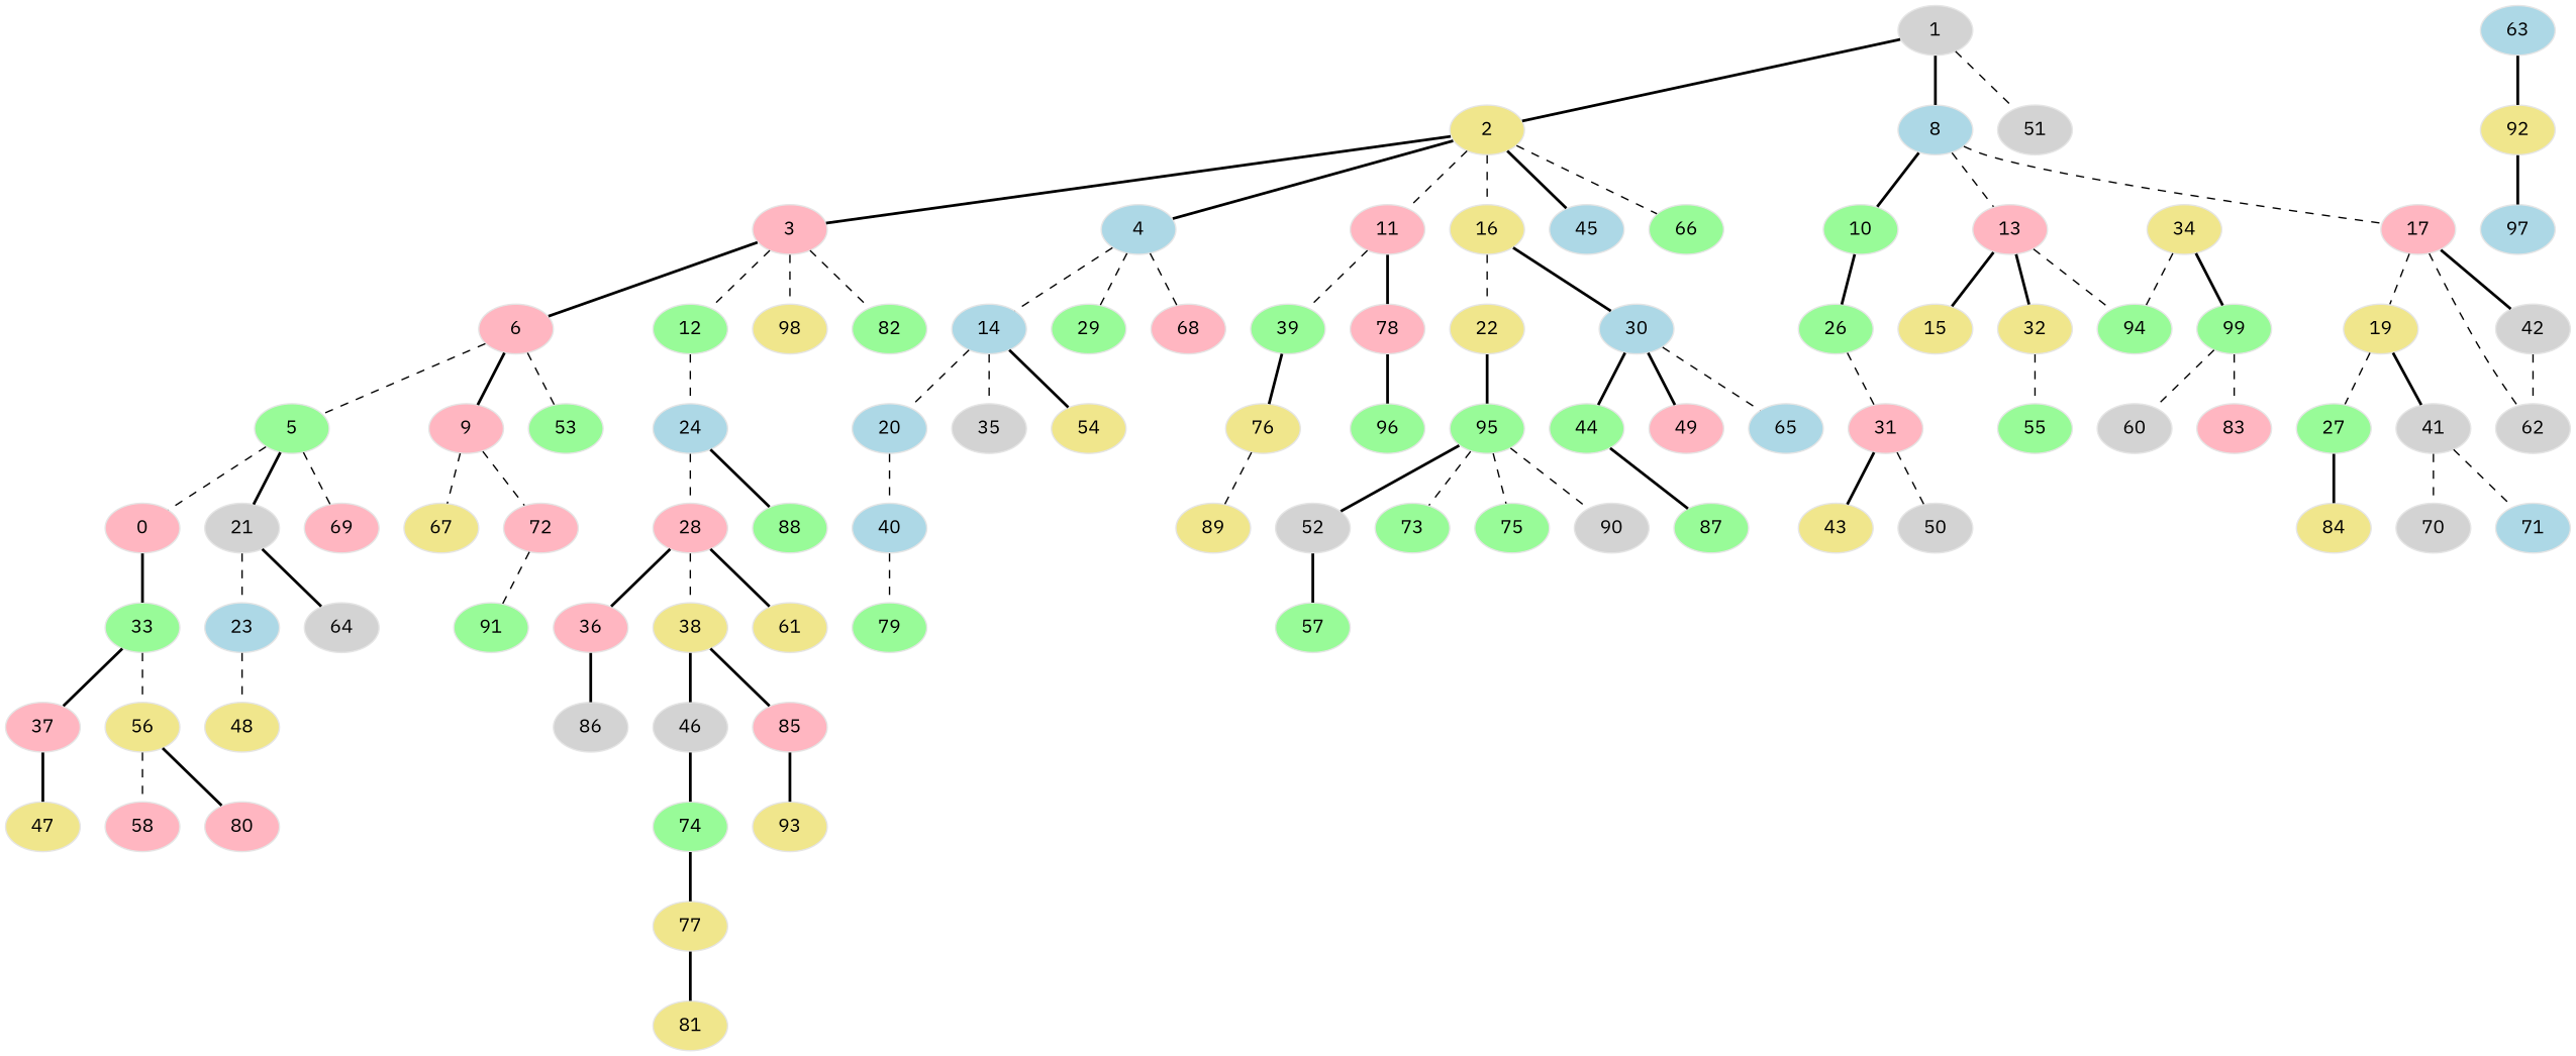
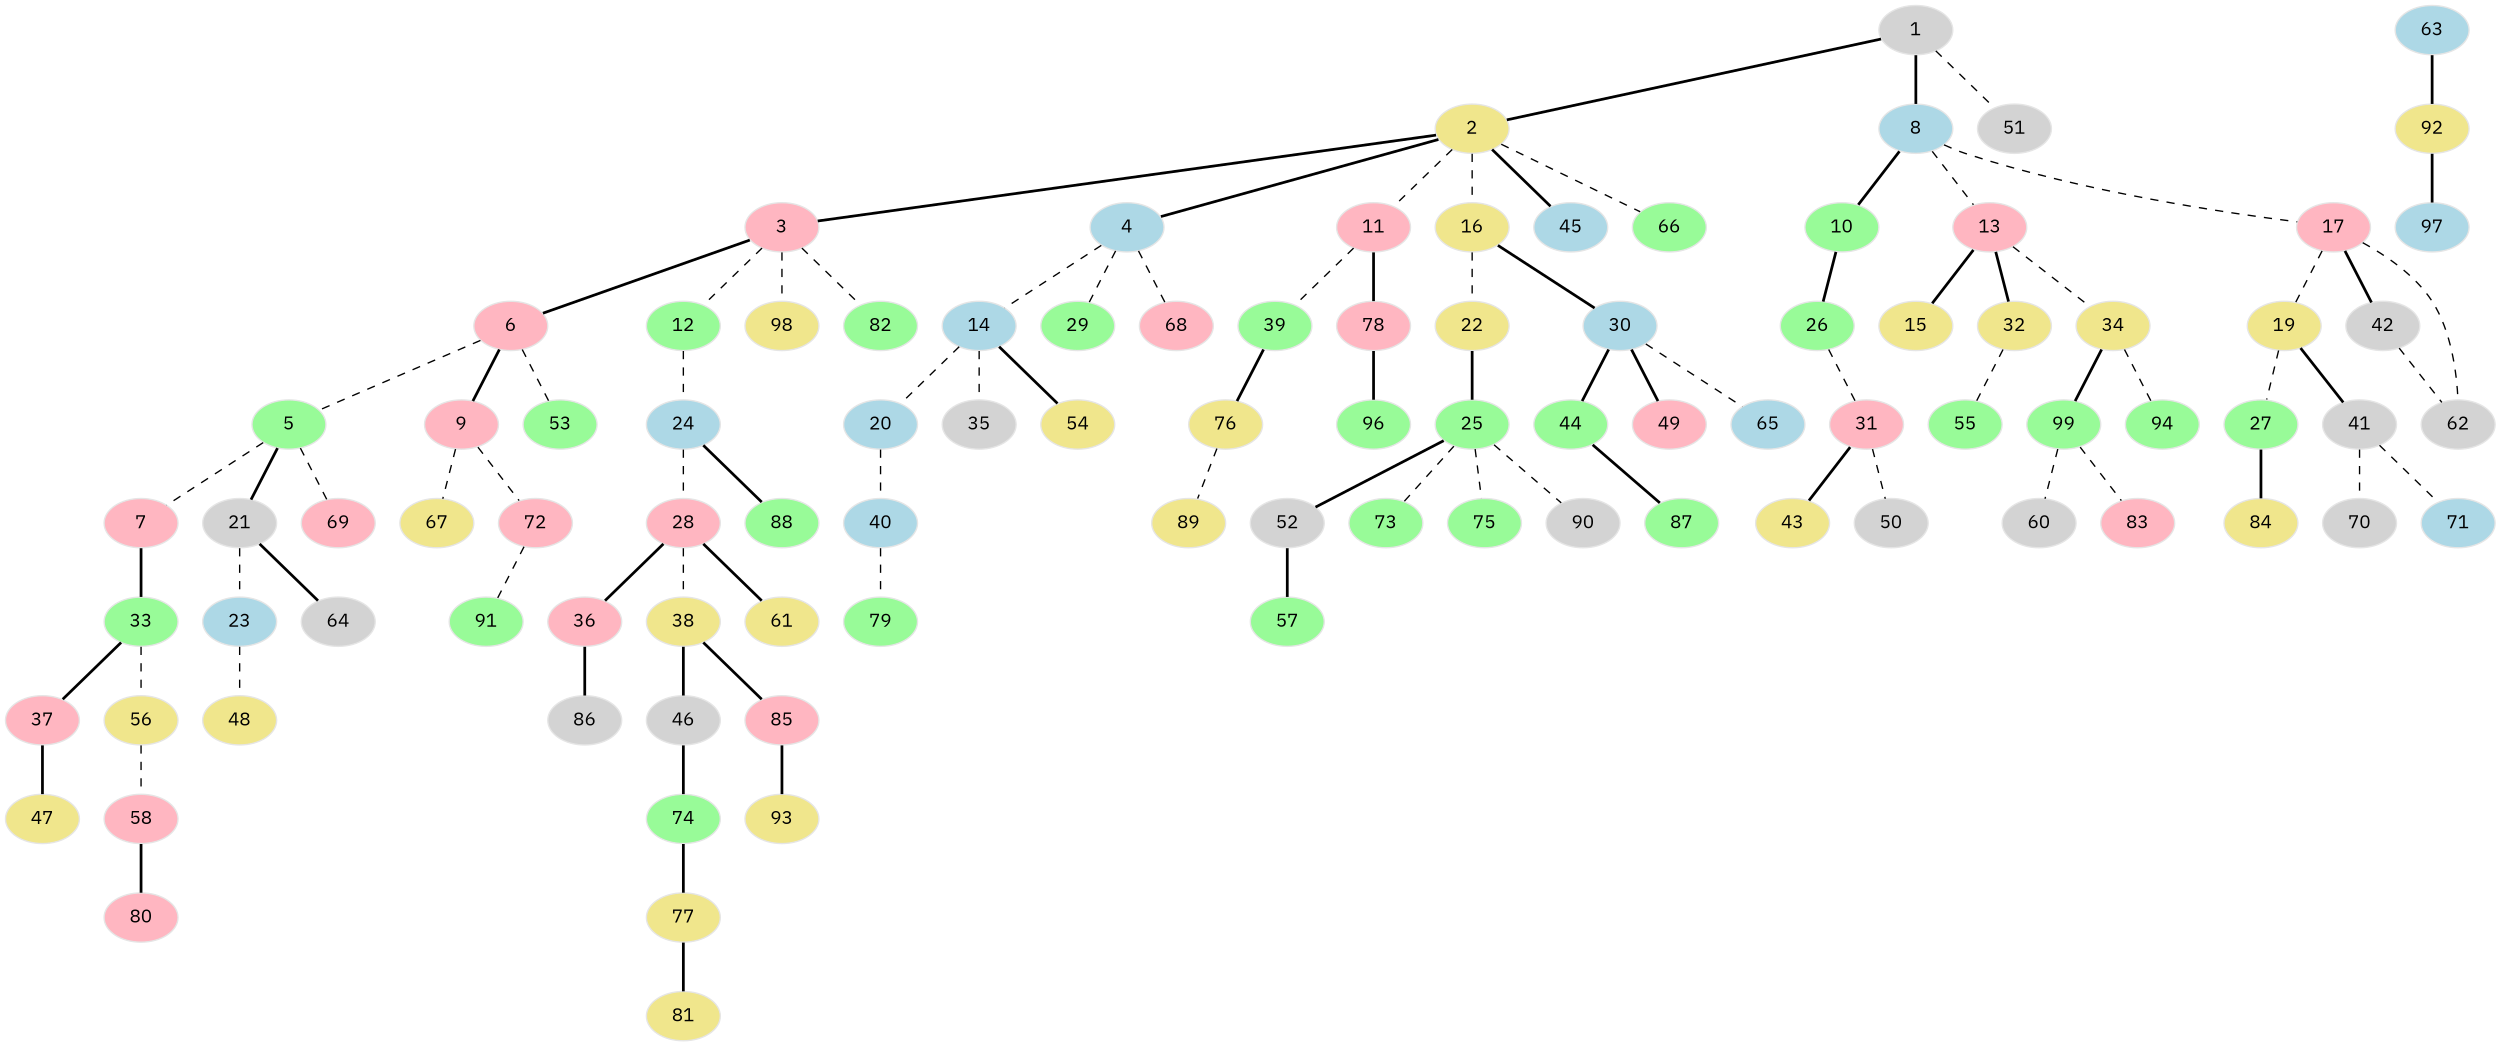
  graph {
    fontname="IBM Plex Sans"
    node [color=gray90 fillcolor=palegreen fontname="IBM Plex Sans" style=filled]
    edge [fontname="IBM Plex Sans" style=dashed]
    1 [fillcolor=lightgrey]
    2 [fillcolor=khaki]
    8 [fillcolor=lightblue]
    51 [fillcolor=lightgrey]
    3 [fillcolor=lightpink]
    4 [fillcolor=lightblue]
    11 [fillcolor=lightpink]
    16 [fillcolor=khaki]
    45 [fillcolor=lightblue]
    66
    10
    13 [fillcolor=lightpink]
    17 [fillcolor=lightpink]
    6 [fillcolor=lightpink]
    12
    n16 [fillcolor=khaki label=98]
    82
    14 [fillcolor=lightblue]
    29
    68 [fillcolor=lightpink]
    39
    78 [fillcolor=lightpink]
    22 [fillcolor=khaki]
    30 [fillcolor=lightblue]
-   7 [fillcolor=lightpink label=0]
+   7 [fillcolor=lightpink]
    5
    21 [fillcolor=lightgrey]
    69 [fillcolor=lightpink]
    9 [fillcolor=lightpink]
    53
    24 [fillcolor=lightblue]
    20 [fillcolor=lightblue]
    35 [fillcolor=lightgrey]
    54 [fillcolor=khaki]
    33
    23 [fillcolor=lightblue]
    64 [fillcolor=lightgrey]
    67 [fillcolor=khaki]
    72 [fillcolor=lightpink]
    37 [fillcolor=lightpink]
    56 [fillcolor=khaki]
    26
    15 [fillcolor=khaki]
    32 [fillcolor=khaki]
    34 [fillcolor=khaki]
    19 [fillcolor=khaki]
    42 [fillcolor=lightgrey]
    62 [fillcolor=lightgrey]
    91
    31 [fillcolor=lightpink]
    76 [fillcolor=khaki]
    96
    28 [fillcolor=lightpink]
    88
    55
    n56 [label=99]
    94
    40 [fillcolor=lightblue]
-   25 [label=95]
+   25
    44
    49 [fillcolor=lightpink]
    65 [fillcolor=lightblue]
    27
    41 [fillcolor=lightgrey]
    84 [fillcolor=khaki]
    70 [fillcolor=lightgrey]
    71 [fillcolor=lightblue]
    79
    48 [fillcolor=khaki]
    52 [fillcolor=lightgrey]
    73
    75
    90 [fillcolor=lightgrey]
    36 [fillcolor=lightpink]
    38 [fillcolor=khaki]
    61 [fillcolor=khaki]
    57
    43 [fillcolor=khaki]
    50 [fillcolor=lightgrey]
    86 [fillcolor=lightgrey]
    46 [fillcolor=lightgrey]
    85 [fillcolor=lightpink]
    87
    47 [fillcolor=khaki]
    58 [fillcolor=lightpink]
    60 [fillcolor=lightgrey]
    83 [fillcolor=lightpink]
    74
    93 [fillcolor=khaki]
    89 [fillcolor=khaki]
    63 [fillcolor=lightblue]
    92 [fillcolor=khaki]
    77 [fillcolor=khaki]
    80 [fillcolor=lightpink]
    97 [fillcolor=lightblue]
    81 [fillcolor=khaki]
    1 -- 2 [style=bold]
    1 -- 8 [style=bold]
    1 -- 51
    2 -- 3 [style=bold]
    2 -- 4 [style=bold]
    2 -- 11
    2 -- 16
    2 -- 45 [style=bold]
    2 -- 66
    8 -- 10 [style=bold]
    8 -- 13
    8 -- 17
    3 -- 6 [style=bold]
    3 -- 12
    3 -- n16
    3 -- 82
    4 -- 14
    4 -- 29
    4 -- 68
    11 -- 39
    11 -- 78 [style=bold]
    16 -- 22
    16 -- 30 [style=bold]
    10 -- 26 [style=bold]
    13 -- 15 [style=bold]
    13 -- 32 [style=bold]
-   13 -- 94
+   13 -- 34
    17 -- 19
    17 -- 42 [style=bold]
    17 -- 62
    6 -- 5
    6 -- 9 [style=bold]
    6 -- 53
    12 -- 24
    14 -- 20
    14 -- 35
    14 -- 54 [style=bold]
    39 -- 76 [style=bold]
    78 -- 96 [style=bold]
    22 -- 25 [style=bold]
    30 -- 44 [style=bold]
    30 -- 49 [style=bold]
    30 -- 65
    7 -- 33 [style=bold]
    5 -- 7
    5 -- 21 [style=bold]
    5 -- 69
    21 -- 23
    21 -- 64 [style=bold]
    9 -- 67
    9 -- 72
    24 -- 28
    24 -- 88 [style=bold]
    20 -- 40
    33 -- 37 [style=bold]
    33 -- 56
    23 -- 48
    72 -- 91
    37 -- 47 [style=bold]
    56 -- 58
    26 -- 31
    32 -- 55
    34 -- n56 [style=bold]
    34 -- 94
    19 -- 27
    19 -- 41 [style=bold]
    42 -- 62
    31 -- 43 [style=bold]
    31 -- 50
    76 -- 89
    28 -- 36 [style=bold]
    28 -- 38
    28 -- 61 [style=bold]
    n56 -- 60
    n56 -- 83
    40 -- 79
    25 -- 52 [style=bold]
    25 -- 73
    25 -- 75
    25 -- 90
    44 -- 87 [style=bold]
    27 -- 84 [style=bold]
    41 -- 70
    41 -- 71
    52 -- 57 [style=bold]
    36 -- 86 [style=bold]
    38 -- 46 [style=bold]
    38 -- 85 [style=bold]
    46 -- 74 [style=bold]
    85 -- 93 [style=bold]
-   56 -- 80 [style=bold]
+   58 -- 80 [style=bold]
    74 -- 77 [style=bold]
    63 -- 92 [style=bold]
    92 -- 97 [style=bold]
    77 -- 81 [style=bold]
  }
